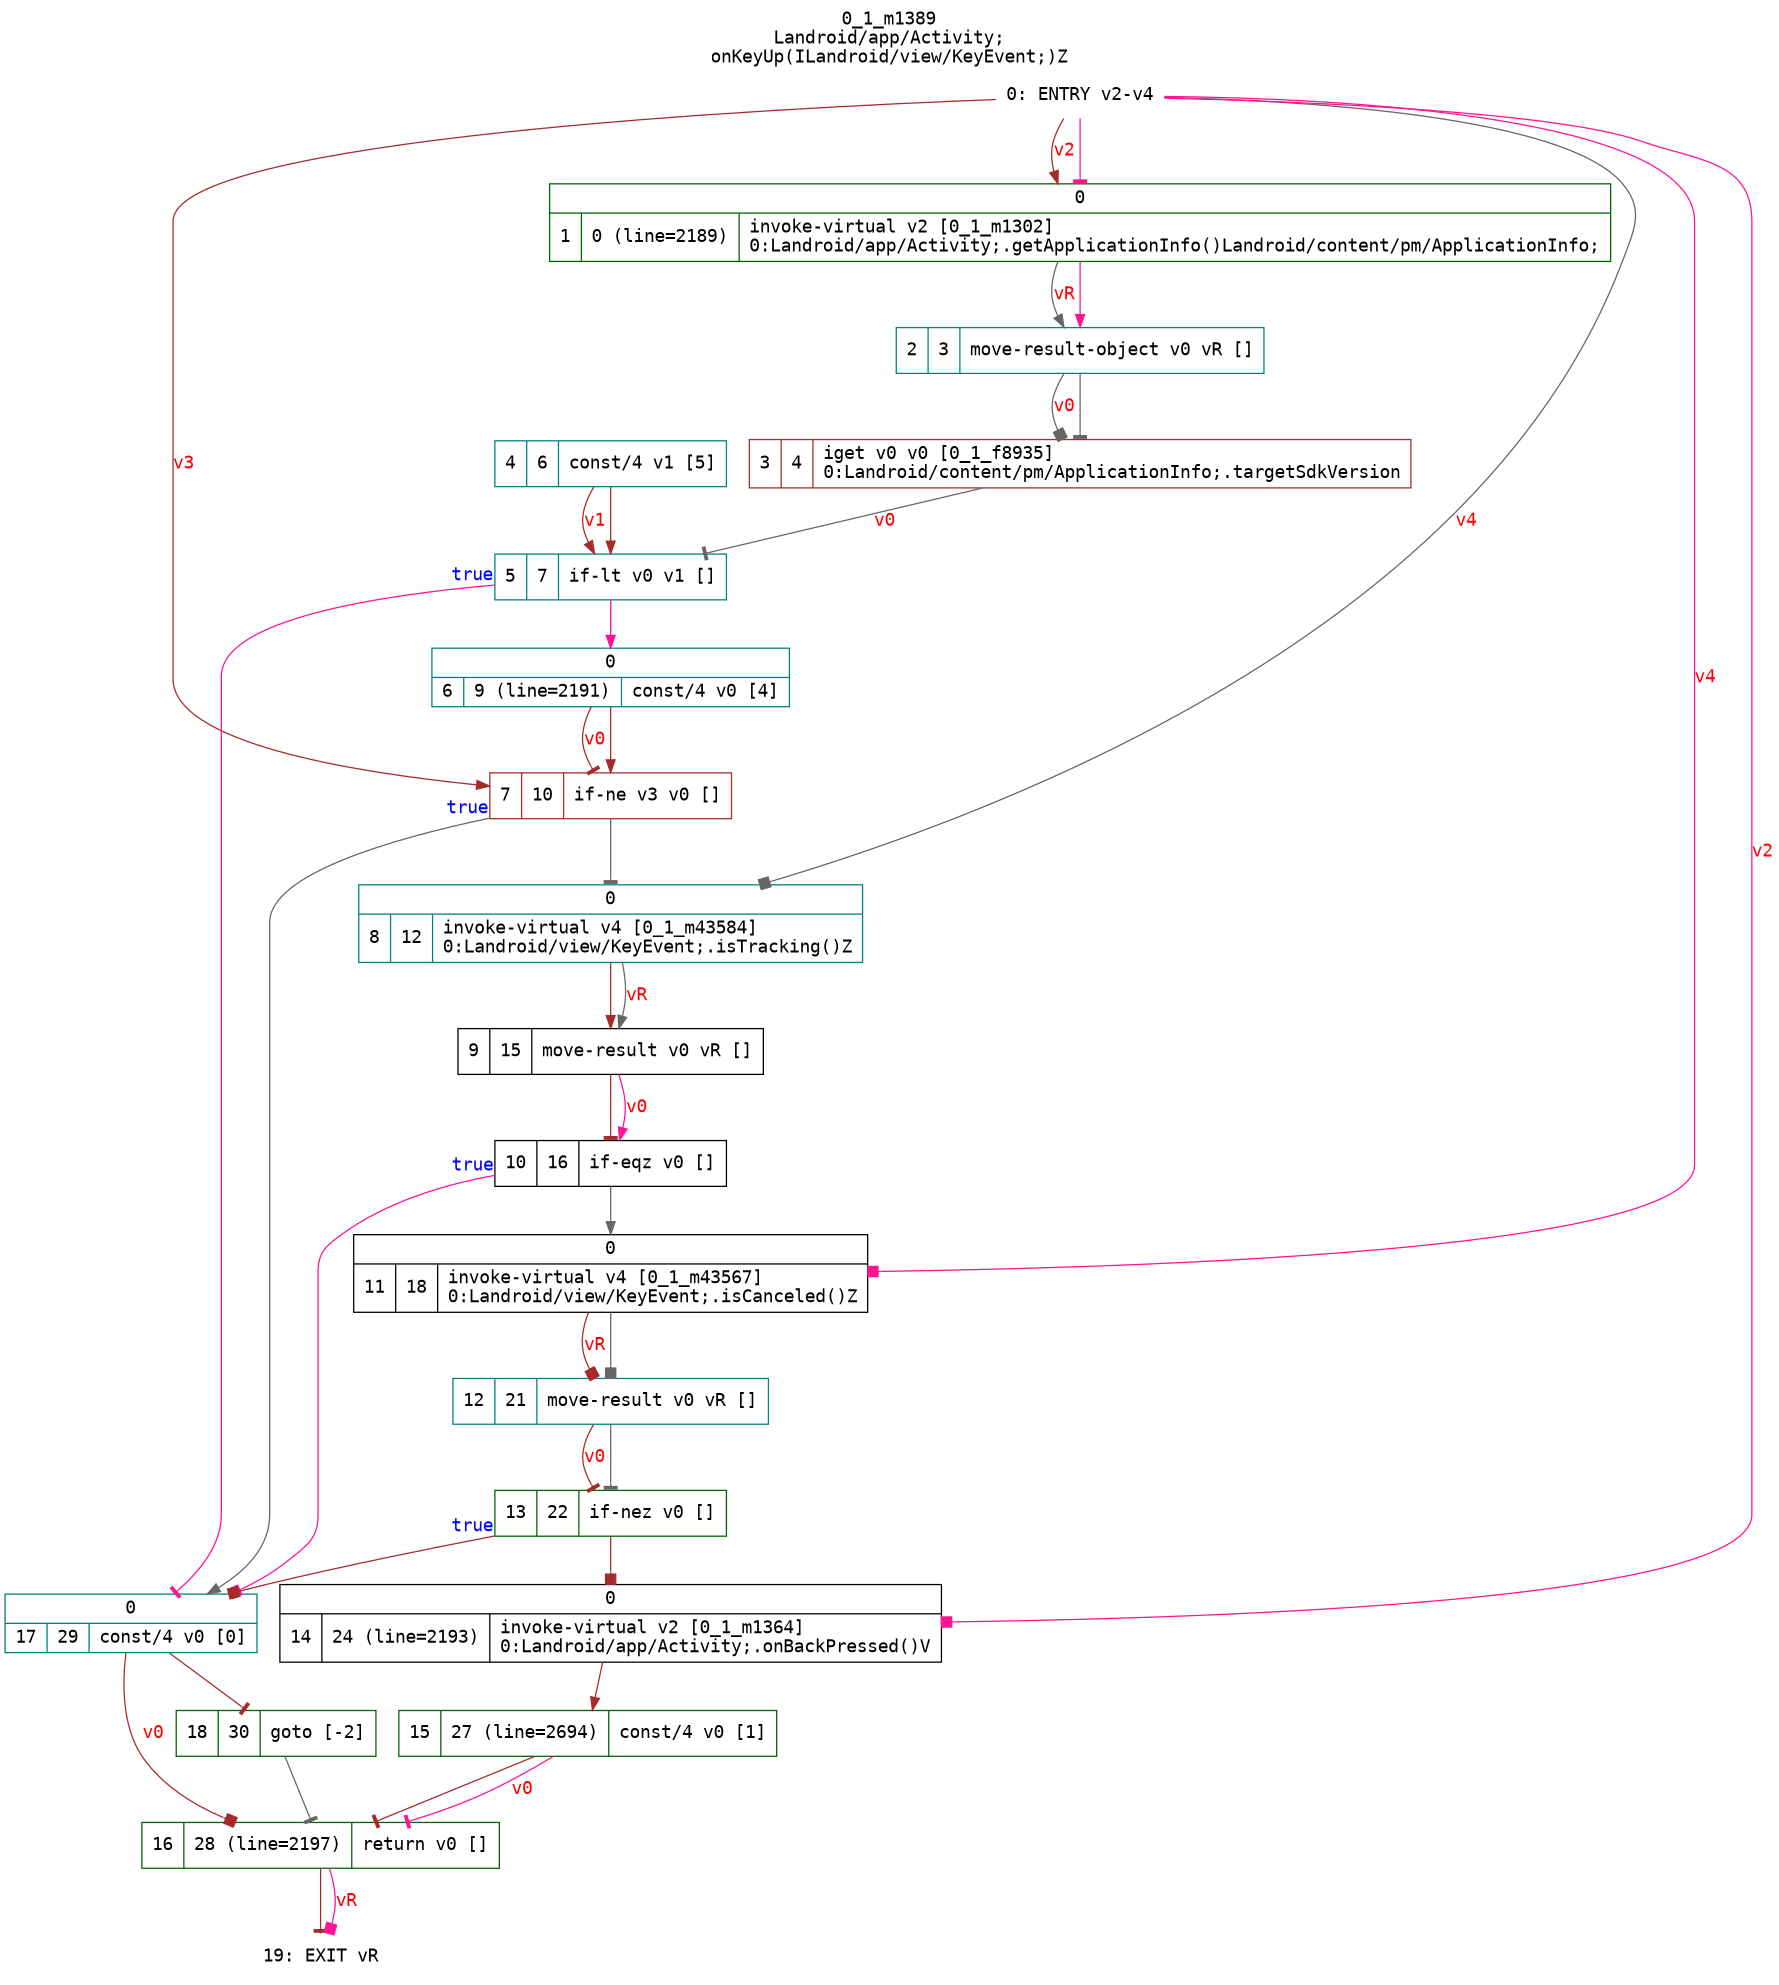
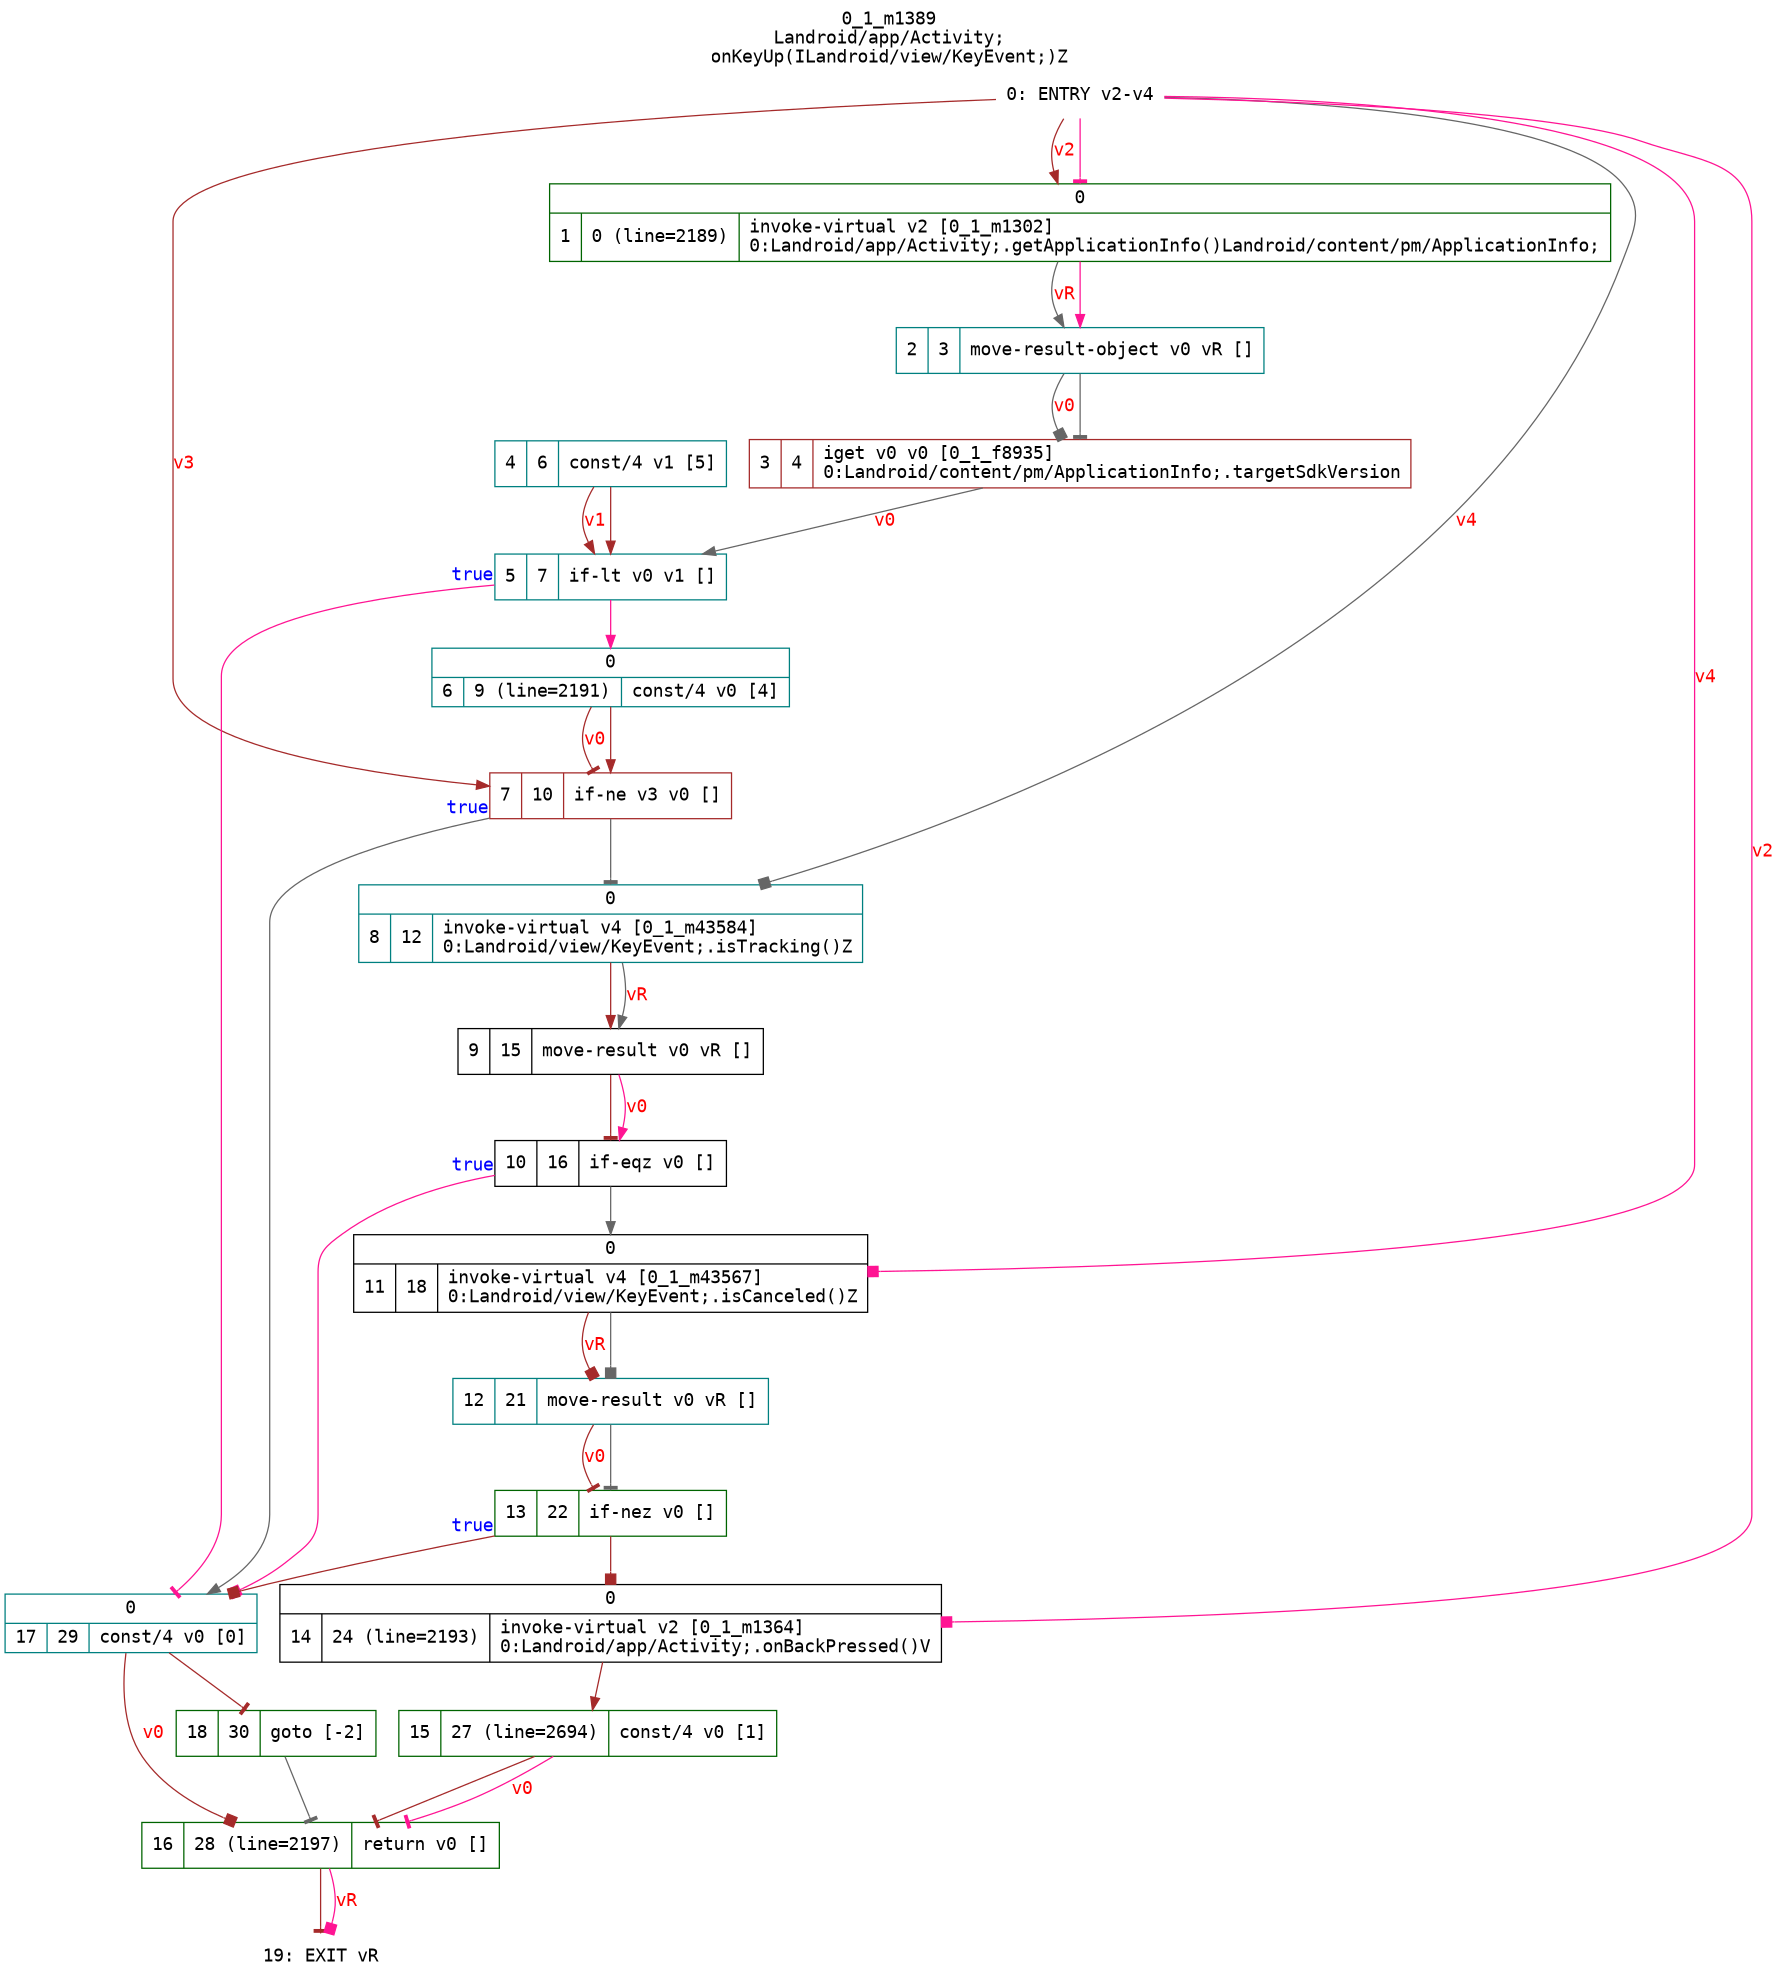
  digraph {
    fontname="DejaVu Sans Mono"
    label="0_1_m1389\nLandroid/app/Activity;\nonKeyUp(ILandroid/view/KeyEvent;)Z"
    labelloc=t
    rankdir=UD
    node [color=teal fontname="DejaVu Sans Mono" shape=record]
    edge [arrowhead=normal color=brown fontcolor=blue fontname="DejaVu Sans Mono" weight=100]
    n1 [color=darkgreen label="0: ENTRY v2-v4" shape=plaintext]
    n2 [color=darkgreen label="{0|{1|0 (line=2189)|invoke-virtual v2 [0_1_m1302]\l0:Landroid/app/Activity;.getApplicationInfo()Landroid/content/pm/ApplicationInfo;\l}}"]
    n3 [color=brown label="7|10|if-ne v3 v0 []\l"]
    n4 [label="{0|{8|12|invoke-virtual v4 [0_1_m43584]\l0:Landroid/view/KeyEvent;.isTracking()Z\l}}"]
    n5 [color=black label="{0|{11|18|invoke-virtual v4 [0_1_m43567]\l0:Landroid/view/KeyEvent;.isCanceled()Z\l}}"]
    n6 [color=black label="{0|{14|24 (line=2193)|invoke-virtual v2 [0_1_m1364]\l0:Landroid/app/Activity;.onBackPressed()V\l}}"]
    n7 [label="2|3|move-result-object v0 vR []\l"]
    n8 [label="{0|{17|29|const/4 v0 [0]\l}}"]
    n9 [color=black label="9|15|move-result v0 vR []\l"]
    n10 [label="12|21|move-result v0 vR []\l"]
    n11 [color=darkgreen label="15|27 (line=2694)|const/4 v0 [1]\l"]
    n12 [color=brown label="3|4|iget v0 v0 [0_1_f8935]\l0:Landroid/content/pm/ApplicationInfo;.targetSdkVersion\l"]
    n13 [label="5|7|if-lt v0 v1 []\l"]
    n14 [label="4|6|const/4 v1 [5]\l"]
    n15 [label="{0|{6|9 (line=2191)|const/4 v0 [4]\l}}"]
    n16 [color=darkgreen label="16|28 (line=2197)|return v0 []\l"]
    n17 [color=darkgreen label="18|30|goto [-2]\l"]
    n18 [color=black label="10|16|if-eqz v0 []\l"]
    n19 [color=darkgreen label="13|22|if-nez v0 []\l"]
    n20 [label="19: EXIT vR" shape=plaintext]
    n1 -> n2 [arrowhead=tee color=deeppink]
    n1 -> n2 [fontcolor=red label=v2 weight=""]
    n1 -> n3 [fontcolor=red label=v3 weight=""]
    n1 -> n4 [arrowhead=box color=gray40 fontcolor=red label=v4 weight=""]
    n1 -> n5 [arrowhead=box color=deeppink fontcolor=red label=v4 weight=""]
    n1 -> n6 [arrowhead=box color=deeppink fontcolor=red label=v2 weight=""]
    n2 -> n7 [color=deeppink]
    n2 -> n7 [color=gray40 fontcolor=red label=vR weight=""]
    n3 -> n4 [arrowhead=tee color=gray40]
    n3 -> n8 [color=gray40 taillabel=true weight=10]
    n4 -> n9
    n4 -> n9 [color=gray40 fontcolor=red label=vR weight=""]
    n5 -> n10 [arrowhead=box color=gray40]
    n5 -> n10 [arrowhead=box fontcolor=red label=vR weight=""]
    n6 -> n11
    n7 -> n12 [arrowhead=tee color=gray40]
    n7 -> n12 [arrowhead=box color=gray40 fontcolor=red label=v0 weight=""]
    n8 -> n16 [arrowhead=box fontcolor=red label=v0 weight=""]
    n8 -> n17 [arrowhead=tee]
    n9 -> n18 [arrowhead=tee]
    n9 -> n18 [color=deeppink fontcolor=red label=v0 weight=""]
    n10 -> n19 [arrowhead=tee color=gray40]
    n10 -> n19 [arrowhead=tee fontcolor=red label=v0 weight=""]
    n11 -> n16 [arrowhead=tee]
    n11 -> n16 [arrowhead=tee color=deeppink fontcolor=red label=v0 weight=""]
-   n12 -> n13 [arrowhead=tee color=gray40 fontcolor=red label=v0 weight=""]
+   n12 -> n13 [color=gray40 fontcolor=red label=v0 weight=""]
    n13 -> n8 [arrowhead=tee color=deeppink taillabel=true weight=10]
    n13 -> n15 [color=deeppink]
    n14 -> n13
    n14 -> n13 [fontcolor=red label=v1 weight=""]
    n15 -> n3
    n15 -> n3 [arrowhead=tee fontcolor=red label=v0 weight=""]
    n16 -> n20 [arrowhead=tee]
    n16 -> n20 [arrowhead=box color=deeppink fontcolor=red label=vR weight=""]
    n17 -> n16 [arrowhead=tee color=gray40]
    n18 -> n5 [color=gray40]
    n18 -> n8 [arrowhead=box color=deeppink taillabel=true weight=10]
    n19 -> n6 [arrowhead=box]
    n19 -> n8 [arrowhead=box taillabel=true weight=10]
  }
